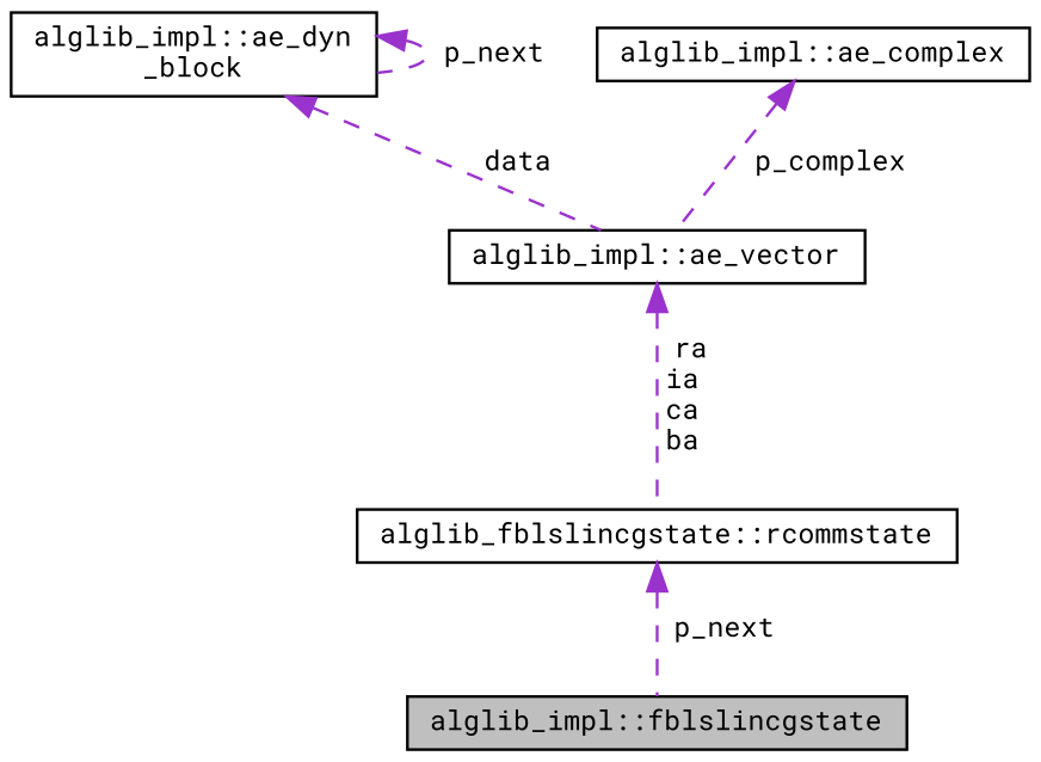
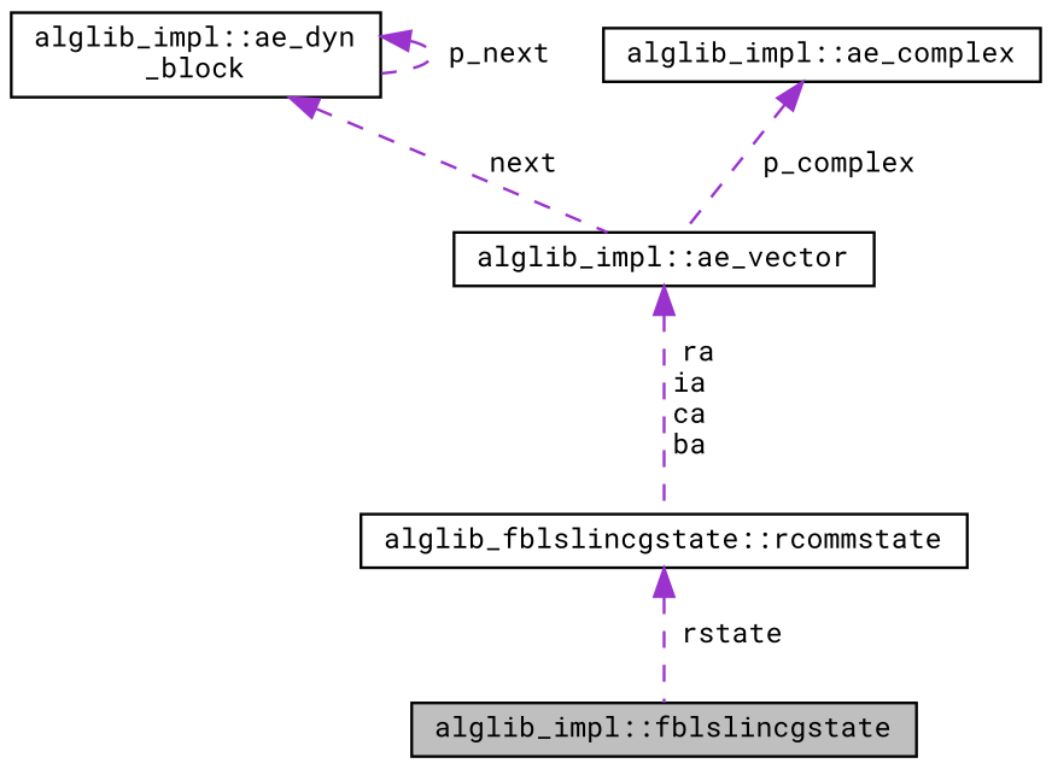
  digraph {
    fontname="Roboto Mono"
    node [color=black fillcolor=white fontname="Roboto Mono" fontsize=10 shape=record style=filled]
    edge [color=darkorchid3 dir=back fontname="Roboto Mono" fontsize=10 labelfontname=Helvetica labelfontsize=10 style=dashed]
    n1 [fillcolor=grey75 fontcolor=black height=0.2 label="alglib_impl::fblslincgstate" width=0.4]
    n2 [height=0.2 label="alglib_fblslincgstate::rcommstate" width=0.4]
    n3 [height=0.2 label="alglib_impl::ae_vector" width=0.4]
    n4 [height=0.2 label="alglib_impl::ae_dyn\l_block" width=0.4]
    n5 [height=0.2 label="alglib_impl::ae_complex" width=0.4]
-   n2 -> n1 [label=" p_next"]
+   n2 -> n1 [label=" rstate"]
    n3 -> n2 [label=" ra\nia\nca\nba"]
-   n4 -> n3 [label=" data"]
+   n4 -> n3 [label=" next"]
    n4 -> n4 [label=" p_next"]
    n5 -> n3 [label=" p_complex"]
  }
